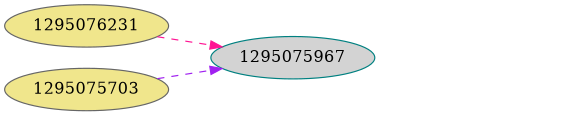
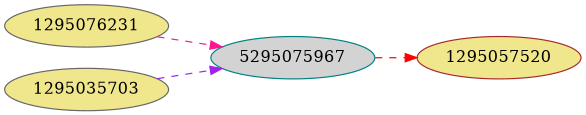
  strict digraph {
    rankdir=LR
    node [color=gray40 fillcolor=khaki style=filled]
    edge [style=dashed]
-   1295075967 [color=teal fillcolor=lightgrey]
+   1295075967 [color=teal fillcolor=lightgrey label=5295075967]
+   1295057520 [color=brown]
    1295076231
-   1295075703
+   1295075703 [label=1295035703]
+   1295075967 -> 1295057520 [color=red]
    1295076231 -> 1295075967 [color=deeppink]
    1295075703 -> 1295075967 [color=purple]
  }
